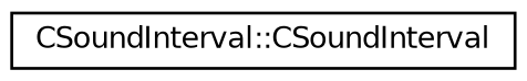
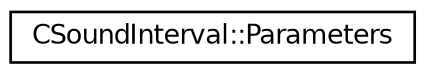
  digraph {
    rankdir=LR
-   n1 [color=black fillcolor=white fontname=Helvetica fontsize=10 height=0.2 label="CSoundInterval::CSoundInterval" shape=record style=filled width=0.4]
+   n1 [color=black fillcolor=white fontname=Helvetica fontsize=10 height=0.2 label="CSoundInterval::Parameters" shape=record style=filled width=0.4]
  }
